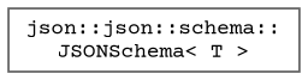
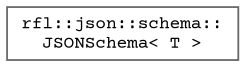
  digraph {
    rankdir=LR
    fontname="Courier Prime"
-   n1 [color=grey40 fillcolor=white fontname="Courier Prime" fontsize=10 height=0.2 label="json::json::schema::\lJSONSchema\< T \>" shape=box style=filled width=0.4]
+   n1 [color=grey40 fillcolor=white fontname="Courier Prime" fontsize=10 height=0.2 label="rfl::json::schema::\lJSONSchema\< T \>" shape=box style=filled width=0.4]
  }
